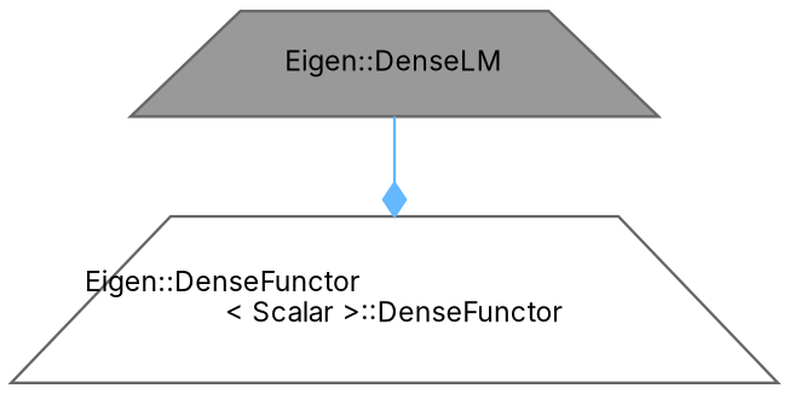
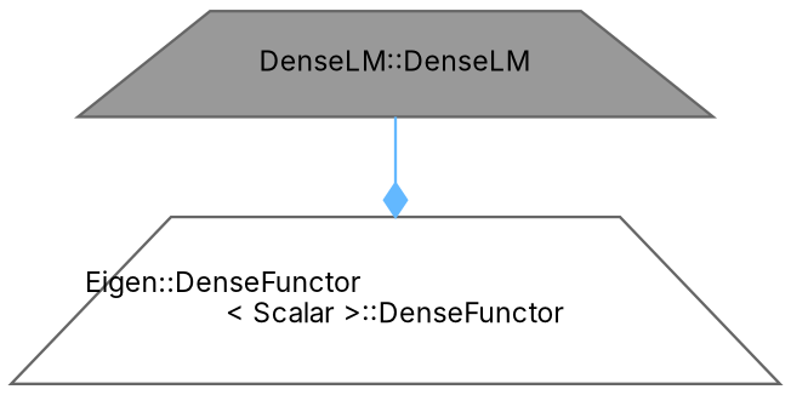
  digraph {
    rankdir=TB
    fontname=Inter
    node [fontname=Inter fontsize=10 shape=trapezium style=filled]
-   n1 [color=gray40 fillcolor=grey60 fontcolor=black height=0.2 label="Eigen::DenseLM" width=0.4]
+   n1 [color=gray40 fillcolor=grey60 fontcolor=black height=0.2 label="DenseLM::DenseLM" width=0.4]
    n2 [color=grey40 fillcolor=white height=0.2 label="Eigen::DenseFunctor\l\< Scalar \>::DenseFunctor" width=0.4]
    n1 -> n2 [color=steelblue1 fontname=Inter fontsize=10 labelfontname=Helvetica labelfontsize=10 style=solid arrowhead=diamond]
  }
